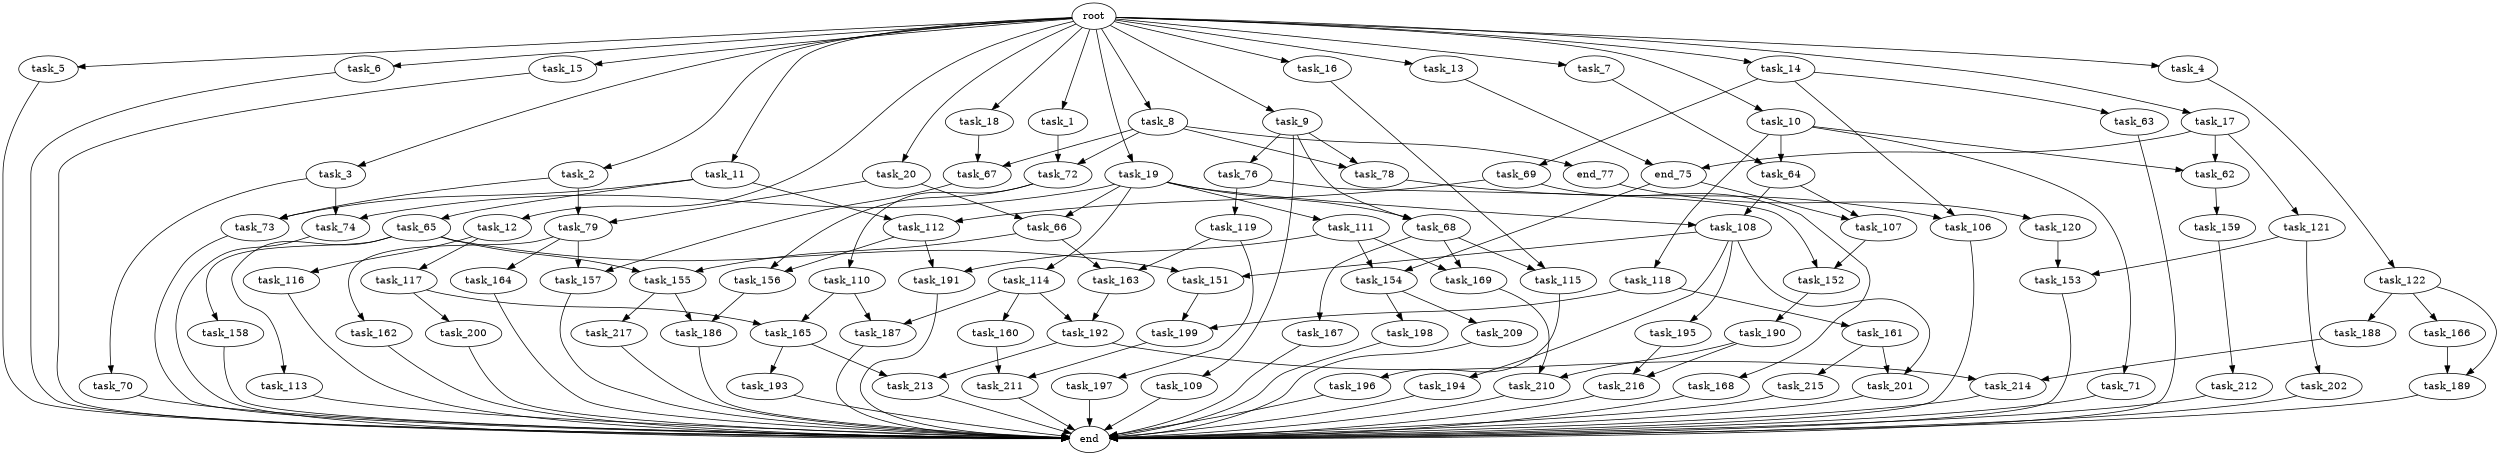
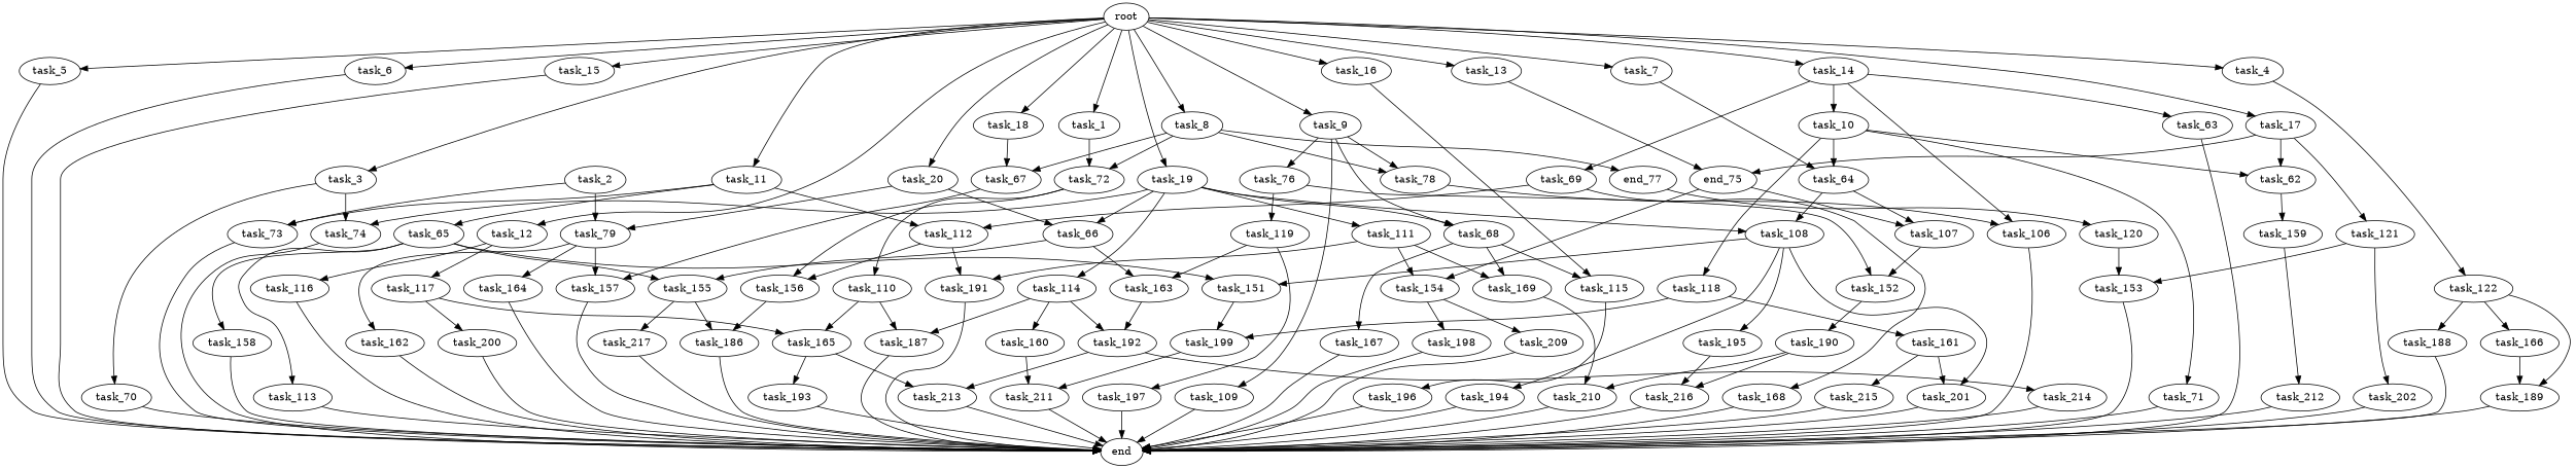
  digraph {
    root
    task_1
    task_2
    task_3
    task_4
    task_5
    task_6
    task_7
    task_8
    task_9
    task_10
    task_11
    task_12
    task_13
    task_14
    task_15
    task_16
    task_17
    task_18
    task_19
    task_20
    task_72
    task_73
    task_79
    task_70
    task_74
    task_122
    end
    task_64
    task_67
    n31 [label=end_77]
    task_78
    task_68
    task_76
    task_109
    task_62
    task_71
    task_118
    task_65
    task_112
    task_116
    task_117
    n43 [label=end_75]
    task_63
    task_69
    task_106
    task_115
    task_121
    task_66
    task_108
    task_111
    task_114
    task_110
    task_156
    task_157
    task_162
    task_164
    task_166
    task_188
    task_189
    task_107
    task_120
    task_167
    task_169
    task_119
    task_152
    task_159
    task_161
    task_199
    task_113
    task_151
    task_155
    task_158
    task_191
    task_165
    task_200
    task_154
    task_168
    task_196
    task_153
    task_202
    task_163
    task_194
    task_195
    task_201
    task_187
    task_160
    task_192
    task_212
    task_186
    task_217
    task_210
    task_198
    task_209
    task_197
    task_190
    task_216
    task_193
    task_213
    task_211
    task_214
    task_215
    root -> task_1
-   root -> task_2
    root -> task_3
    root -> task_4
    root -> task_5
    root -> task_6
    root -> task_7
    root -> task_8
    root -> task_9
-   root -> task_10
+   task_14 -> task_10
    root -> task_11
    root -> task_12
    root -> task_13
    root -> task_14
    root -> task_15
    root -> task_16
    root -> task_17
    root -> task_18
    root -> task_19
    root -> task_20
    task_1 -> task_72
    task_2 -> task_73
    task_2 -> task_79
    task_3 -> task_70
    task_3 -> task_74
    task_4 -> task_122
    task_5 -> end
    task_6 -> end
    task_7 -> task_64
    task_8 -> task_72
    task_8 -> task_67
    task_8 -> n31
    task_8 -> task_78
    task_9 -> task_78
    task_9 -> task_68
    task_9 -> task_76
    task_9 -> task_109
    task_10 -> task_64
    task_10 -> task_62
    task_10 -> task_71
    task_10 -> task_118
    task_11 -> task_73
    task_11 -> task_65
    task_11 -> task_112
    task_12 -> task_116
    task_12 -> task_117
    task_13 -> n43
    task_14 -> task_63
    task_14 -> task_69
    task_14 -> task_106
    task_15 -> end
    task_16 -> task_115
    task_17 -> task_62
    task_17 -> n43
    task_17 -> task_121
    task_18 -> task_67
    task_19 -> task_74
    task_19 -> task_68
    task_19 -> task_66
    task_19 -> task_108
    task_19 -> task_111
    task_19 -> task_114
    task_20 -> task_79
    task_20 -> task_66
    task_72 -> task_110
    task_72 -> task_156
    task_73 -> end
    task_79 -> task_157
    task_79 -> task_162
    task_79 -> task_164
    task_70 -> end
    task_74 -> end
    task_122 -> task_166
    task_122 -> task_188
    task_122 -> task_189
    task_64 -> task_108
    task_64 -> task_107
    task_67 -> task_157
    n31 -> task_120
    task_78 -> task_106
    task_68 -> task_115
    task_68 -> task_167
    task_68 -> task_169
    task_76 -> task_119
    task_76 -> task_152
    task_109 -> end
    task_62 -> task_159
    task_71 -> end
    task_118 -> task_161
    task_118 -> task_199
    task_65 -> task_113
    task_65 -> task_151
    task_65 -> task_155
    task_65 -> task_158
    task_112 -> task_156
    task_112 -> task_191
    task_116 -> end
    task_117 -> task_165
    task_117 -> task_200
    n43 -> task_107
    n43 -> task_154
    task_63 -> end
    task_69 -> task_112
    task_69 -> task_168
    task_106 -> end
    task_115 -> task_196
    task_121 -> task_153
    task_121 -> task_202
    task_66 -> task_155
    task_66 -> task_163
    task_108 -> task_151
    task_108 -> task_194
    task_108 -> task_195
    task_108 -> task_201
    task_111 -> task_169
    task_111 -> task_191
    task_111 -> task_154
    task_114 -> task_187
    task_114 -> task_160
    task_114 -> task_192
    task_110 -> task_165
    task_110 -> task_187
    task_156 -> task_186
    task_157 -> end
    task_162 -> end
    task_164 -> end
    task_166 -> task_189
-   task_188 -> task_214
+   task_188 -> end
    task_189 -> end
    task_107 -> task_152
    task_120 -> task_153
    task_167 -> end
    task_169 -> task_210
    task_119 -> task_163
    task_119 -> task_197
    task_152 -> task_190
    task_159 -> task_212
    task_161 -> task_201
    task_161 -> task_215
    task_199 -> task_211
    task_113 -> end
    task_151 -> task_199
    task_155 -> task_186
    task_155 -> task_217
    task_158 -> end
    task_191 -> end
    task_165 -> task_193
    task_165 -> task_213
    task_200 -> end
    task_154 -> task_198
    task_154 -> task_209
    task_168 -> end
    task_196 -> end
    task_153 -> end
    task_202 -> end
    task_163 -> task_192
    task_194 -> end
    task_195 -> task_216
    task_201 -> end
    task_187 -> end
    task_160 -> task_211
    task_192 -> task_213
    task_192 -> task_214
    task_212 -> end
    task_186 -> end
    task_217 -> end
    task_210 -> end
    task_198 -> end
    task_209 -> end
    task_197 -> end
    task_190 -> task_210
    task_190 -> task_216
    task_216 -> end
    task_193 -> end
    task_213 -> end
    task_211 -> end
    task_214 -> end
    task_215 -> end
  }
